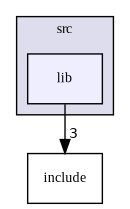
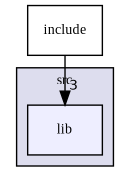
  digraph {
    compound=true
    fontname="Liberation Serif"
    node [fontname="Liberation Serif" fontsize=10 shape=box]
    n1 [fillcolor="#eeeeff" label=lib pencolor=black style=filled]
    n2 [label=include]
    subgraph cluster_1 {
      bgcolor="#ddddee"
      fontsize=10
      label=src
      pencolor=black
      n1
    }
-   n1 -> n2 [headlabel=3 labeldistance=1.5 labelfontname=Helvetica labelfontsize=10 fontname="Liberation Serif"]
+   n2 -> n1 [headlabel=3 labeldistance=1.5 labelfontname=Helvetica labelfontsize=10 fontname="Liberation Serif"]
  }
